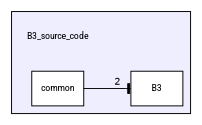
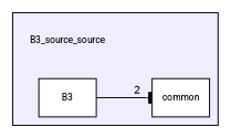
  digraph {
    compound=true
    rankdir=LR
    fontname="Roboto Condensed"
    node [fontname="Roboto Condensed" fontsize=10 shape=box color=black fillcolor=white style=filled]
-   n1 [label=B3_source_code shape=plaintext color="" fillcolor="" style=""]
+   n1 [label=B3_source_source shape=plaintext color="" fillcolor="" style=""]
    n2 [label=B3]
    n3 [label=common]
    subgraph cluster_1 {
      bgcolor="#eeeeff"
      pencolor=black
      n1
      n2
      n3
    }
-   n3 -> n2 [headlabel=2 labeldistance=1.5 labelfontname=Helvetica labelfontsize=10 style=solid arrowhead=tee fontname="Roboto Condensed"]
+   n2 -> n3 [headlabel=2 labeldistance=1.5 labelfontname=Helvetica labelfontsize=10 style=solid arrowhead=tee fontname="Roboto Condensed"]
  }
